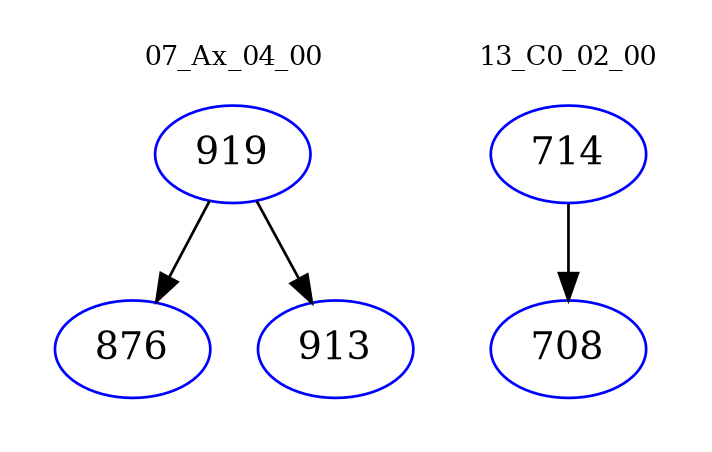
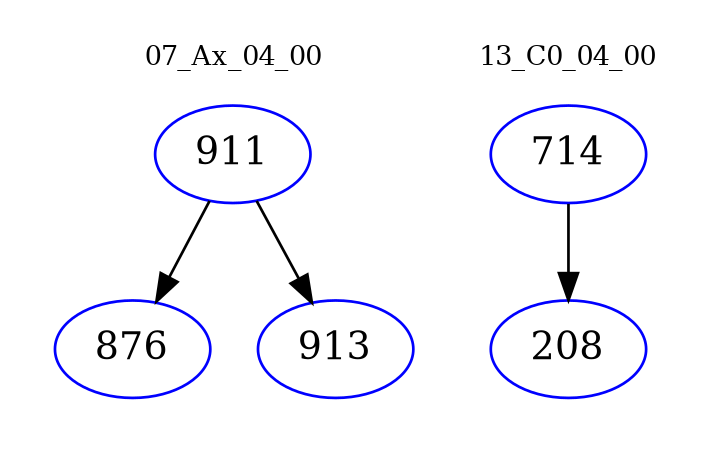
  digraph {
    node [color=blue]
    edge [color=black]
-   n1 [label=919]
+   n1 [label=911]
    n2 [label=876]
    n3 [label=913]
    n4 [label=714]
-   n5 [label=708]
+   n5 [label=208]
    subgraph cluster_1 {
      color=white
      fontsize=10
      label="07_Ax_04_00"
      n1
      n2
      n3
    }
    subgraph cluster_2 {
      color=white
      fontsize=10
-     label="13_C0_02_00"
+     label="13_C0_04_00"
      n4
      n5
    }
    n1 -> n2
    n1 -> n3
    n4 -> n5
  }
